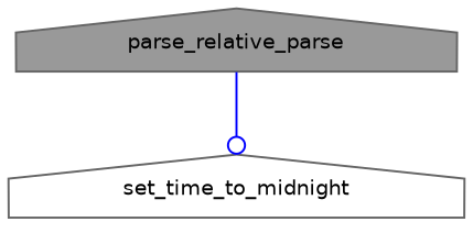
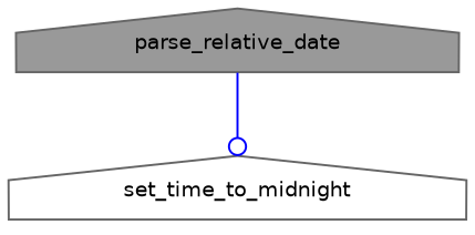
  digraph {
    rankdir=TB
    node [fontname=Helvetica fontsize=10 shape=house style=filled]
-   n1 [color=gray40 fillcolor=grey60 fontcolor=black height=0.2 label=parse_relative_parse width=0.4]
+   n1 [color=gray40 fillcolor=grey60 fontcolor=black height=0.2 label=parse_relative_date width=0.4]
    n2 [color=grey40 fillcolor=white height=0.2 label=set_time_to_midnight width=0.4]
    n1 -> n2 [color=blue fontname=Helvetica fontsize=10 labelfontname=Helvetica labelfontsize=10 style=solid arrowhead=odot]
  }
